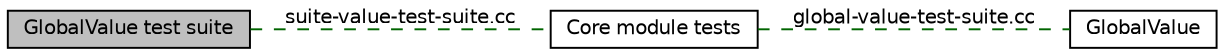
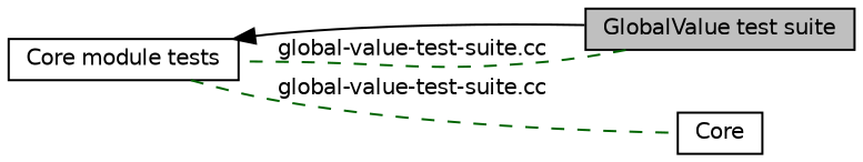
  digraph {
    rankdir=LR
    node [color=black fillcolor=white fontname=Helvetica fontsize=10 shape=box style=filled]
    edge [dir=none fontname=Helvetica fontsize=10 labelfontname=Helvetica labelfontsize=10 shape=plaintext style=dashed color=darkgreen]
    n1 [height=0.2 label="Core module tests" width=0.4]
    n2 [fillcolor=grey75 fontcolor=black height=0.2 label="GlobalValue test suite" width=0.4]
-   n3 [height=0.2 label=GlobalValue width=0.4]
+   n3 [height=0.2 label=Core width=0.4]
+   n1 -> n2 [dir=back style=solid color=""]
    n1 -> n3 [label="global-value-test-suite.cc"]
-   n2 -> n1 [label="suite-value-test-suite.cc"]
+   n2 -> n1 [label="global-value-test-suite.cc"]
  }
